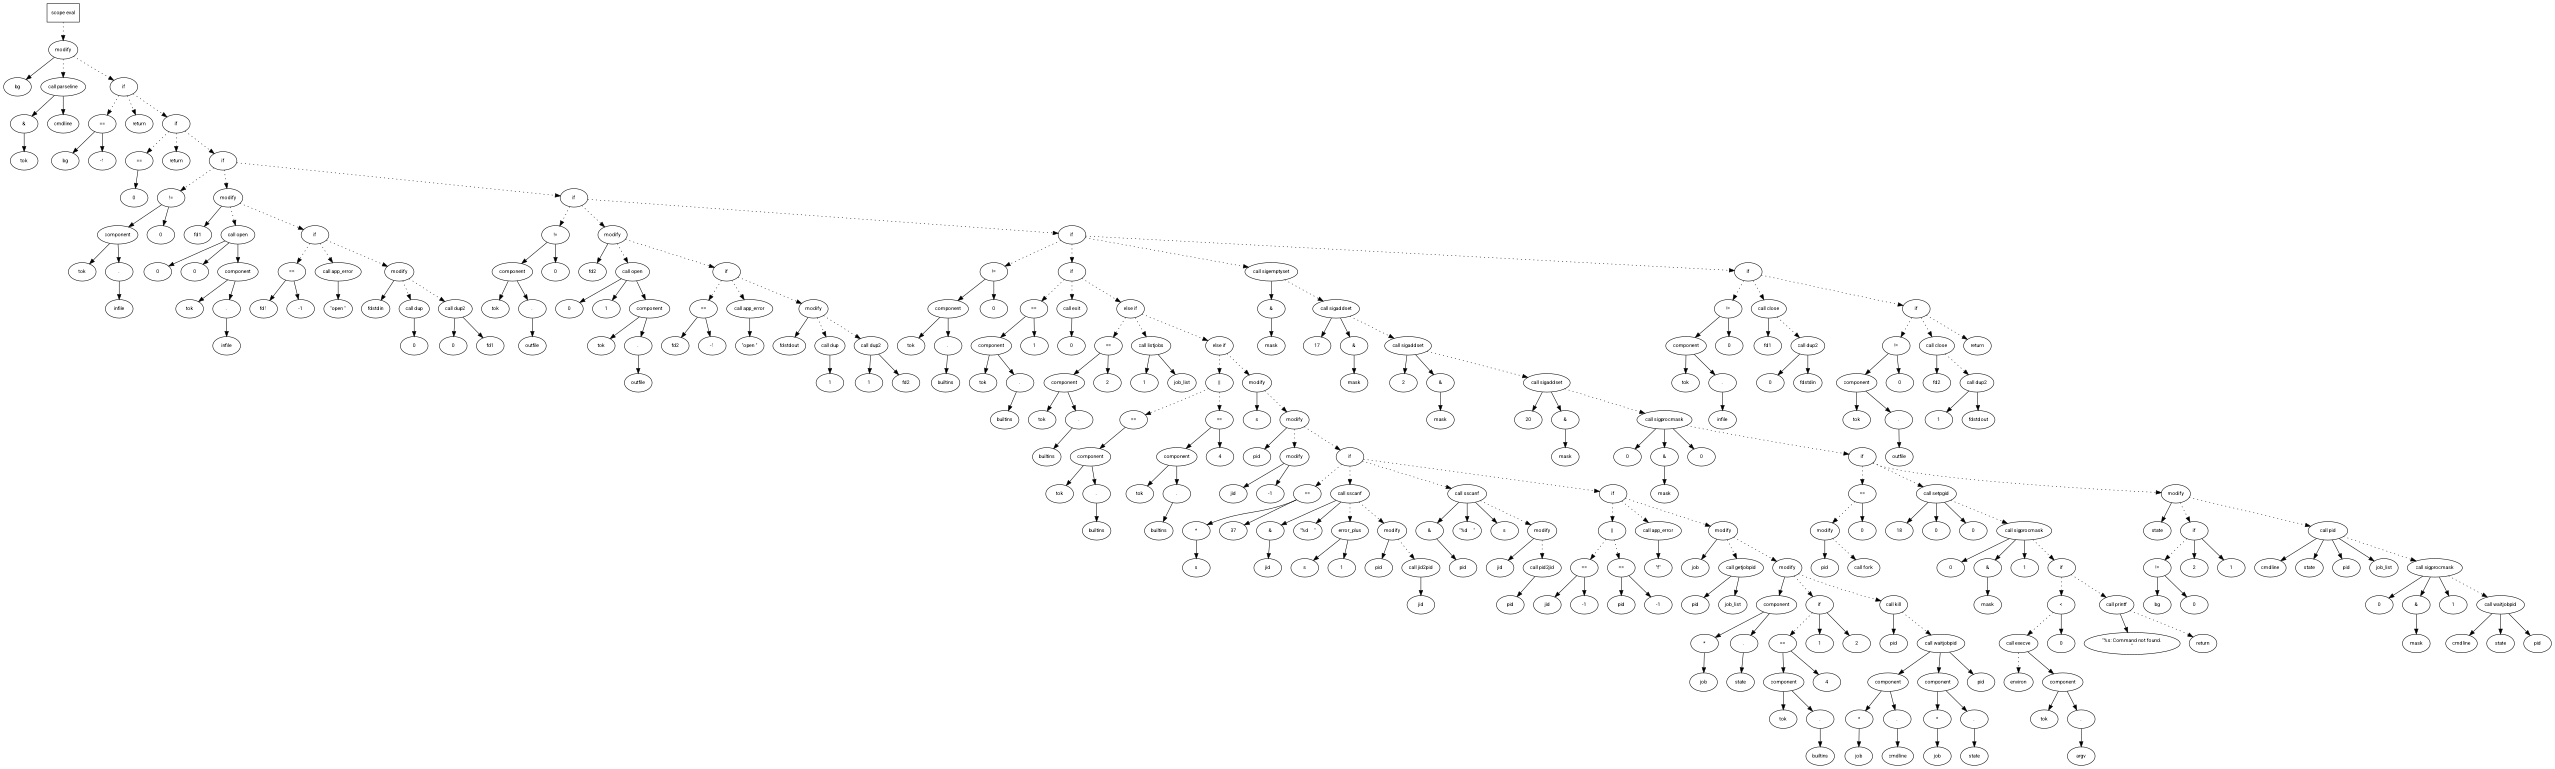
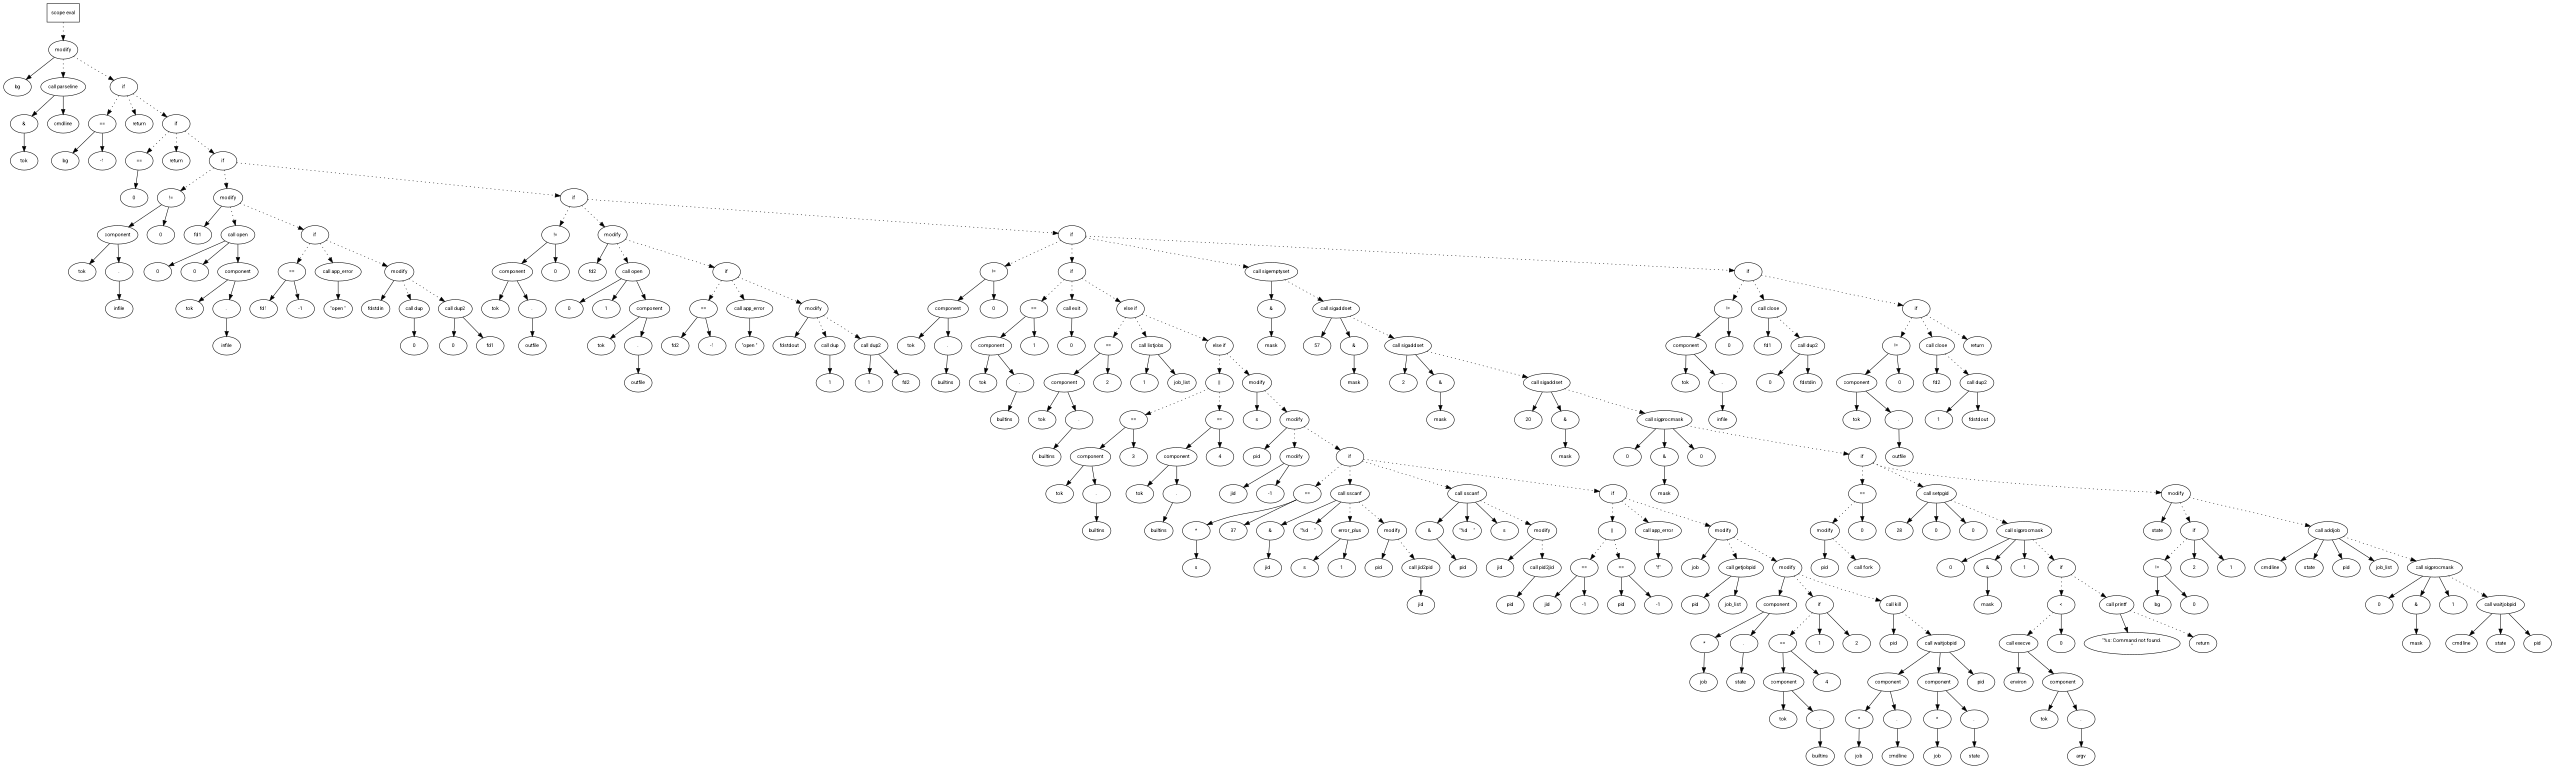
  digraph {
    fontname=Roboto
    fontsize=10
    node [fontname=Roboto fontsize=10 shape=ellipse]
    edge [fontname=Roboto fontsize=10]
    n1 [label="scope eval" shape=box]
    n2 [label=modify]
    n3 [label=bg]
    n4 [label="call parseline"]
    n5 [label=if]
    n6 [label="&"]
    n7 [label=cmdline]
    n8 [label="=="]
    n9 [label=return]
    n10 [label=if]
    n11 [label=tok]
    n12 [label=bg]
    n13 [label=-1]
    n14 [label="=="]
    n15 [label=return]
    n16 [label=if]
    n17 [label=0]
    n18 [label="!="]
    n19 [label=modify]
    n20 [label=if]
    n21 [label=component]
    n22 [label=0]
    n23 [label=fd1]
    n24 [label="call open"]
    n25 [label=if]
    n26 [label="!="]
    n27 [label=modify]
    n28 [label=if]
    n29 [label=tok]
    n30 [label="."]
    n31 [label=infile]
    n32 [label=0]
    n33 [label=0]
    n34 [label=component]
    n35 [label="=="]
    n36 [label="call app_error"]
    n37 [label=modify]
    n38 [label=tok]
    n39 [label="."]
    n40 [label=infile]
    n41 [label=fd1]
    n42 [label=-1]
    n43 [label="\"open \""]
    n44 [label=fdstdin]
    n45 [label="call dup"]
    n46 [label="call dup2"]
    n47 [label=0]
    n48 [label=0]
    n49 [label=fd1]
    n50 [label=component]
    n51 [label=0]
    n52 [label=fd2]
    n53 [label="call open"]
    n54 [label=if]
    n55 [label="!="]
    n56 [label=if]
    n57 [label="call sigemptyset"]
    n58 [label=if]
    n59 [label=tok]
    n60 [label="."]
    n61 [label=outfile]
    n62 [label=0]
    n63 [label=1]
    n64 [label=component]
    n65 [label="=="]
    n66 [label="call app_error"]
    n67 [label=modify]
    n68 [label=tok]
    n69 [label="."]
    n70 [label=outfile]
    n71 [label=fd2]
    n72 [label=-1]
    n73 [label="\"open \""]
    n74 [label=fdstdout]
    n75 [label="call dup"]
    n76 [label="call dup2"]
    n77 [label=1]
    n78 [label=1]
    n79 [label=fd2]
    n80 [label=component]
    n81 [label=0]
    n82 [label="=="]
    n83 [label="call exit"]
    n84 [label="else if"]
    n85 [label="&"]
    n86 [label="call sigaddset"]
    n87 [label="!="]
    n88 [label="call close"]
    n89 [label=if]
    n90 [label=tok]
    n91 [label="."]
    n92 [label=builtins]
    n93 [label=component]
    n94 [label=1]
    n95 [label=0]
    n96 [label="=="]
    n97 [label="call listjobs"]
    n98 [label="else if"]
    n99 [label=tok]
    n100 [label="."]
    n101 [label=builtins]
    n102 [label=component]
    n103 [label=2]
    n104 [label=1]
    n105 [label=job_list]
    n106 [label="||"]
    n107 [label=modify]
    n108 [label=tok]
    n109 [label="."]
    n110 [label=builtins]
    n111 [label="=="]
    n112 [label="=="]
    n113 [label=s]
    n114 [label=modify]
    n115 [label=component]
+   n116 [label=3]
    n117 [label=component]
    n118 [label=4]
    n119 [label=tok]
    n120 [label="."]
    n121 [label=builtins]
    n122 [label=tok]
    n123 [label="."]
    n124 [label=builtins]
    n125 [label=pid]
    n126 [label=modify]
    n127 [label=if]
    n128 [label=jid]
    n129 [label=-1]
    n130 [label="=="]
    n131 [label="call sscanf"]
    n132 [label="call sscanf"]
    n133 [label=if]
    n134 [label="*"]
    n135 [label=37]
    n136 [label="&"]
    n137 [label="\"%d     \""]
    n138 [label=error_plus]
    n139 [label=modify]
    n140 [label="&"]
    n141 [label="\"%d     \""]
    n142 [label=s]
    n143 [label=modify]
    n144 [label="||"]
    n145 [label="call app_error"]
    n146 [label=modify]
    n147 [label=s]
    n148 [label=jid]
    n149 [label=s]
    n150 [label=1]
    n151 [label=pid]
    n152 [label="call jid2pid"]
    n153 [label=jid]
    n154 [label=pid]
    n155 [label=jid]
    n156 [label="call pid2jid"]
    n157 [label=pid]
    n158 [label="=="]
    n159 [label="=="]
    n160 [label="\"f\""]
    n161 [label=job]
    n162 [label="call getjobpid"]
    n163 [label=modify]
    n164 [label=jid]
    n165 [label=-1]
    n166 [label=pid]
    n167 [label=-1]
    n168 [label=pid]
    n169 [label=job_list]
    n170 [label=component]
    n171 [label=if]
    n172 [label="call kill"]
    n173 [label="*"]
    n174 [label="."]
    n175 [label="=="]
    n176 [label=1]
    n177 [label=2]
    n178 [label=pid]
    n179 [label="call waitjobpid"]
    n180 [label=job]
    n181 [label=state]
    n182 [label=component]
    n183 [label=4]
    n184 [label=tok]
    n185 [label="."]
    n186 [label=builtins]
-   n187 [label=18]
+   n187 [label=28]
    n188 [label=component]
    n189 [label=component]
    n190 [label=pid]
    n191 [label="*"]
    n192 [label="."]
    n193 [label="*"]
    n194 [label="."]
    n195 [label=job]
    n196 [label=cmdline]
    n197 [label=job]
    n198 [label=state]
    n199 [label=mask]
-   n200 [label=17]
+   n200 [label=57]
    n201 [label="&"]
    n202 [label="call sigaddset"]
    n203 [label=mask]
    n204 [label=2]
    n205 [label="&"]
    n206 [label="call sigaddset"]
    n207 [label=mask]
    n208 [label=20]
    n209 [label="&"]
    n210 [label="call sigprocmask"]
    n211 [label=mask]
    n212 [label=0]
    n213 [label="&"]
    n214 [label=0]
    n215 [label=if]
    n216 [label=mask]
    n217 [label="=="]
    n218 [label="call setpgid"]
    n219 [label=modify]
    n220 [label=modify]
    n221 [label=0]
    n222 [label=0]
    n223 [label=0]
    n224 [label="call sigprocmask"]
    n225 [label=state]
    n226 [label=if]
-   n227 [label="call pid"]
+   n227 [label="call addjob"]
    n228 [label=pid]
    n229 [label="call fork"]
    n230 [label=0]
    n231 [label="&"]
    n232 [label=1]
    n233 [label=if]
    n234 [label=mask]
    n235 [label="<"]
    n236 [label="call printf"]
    n237 [label="call execve"]
    n238 [label=0]
    n239 [label="\"%s: Command not found.\n\""]
    n240 [label=return]
    n241 [label=environ]
    n242 [label=component]
    n243 [label=tok]
    n244 [label="."]
    n245 [label=argv]
    n246 [label="!="]
    n247 [label=2]
    n248 [label=1]
    n249 [label=cmdline]
    n250 [label=state]
    n251 [label=pid]
    n252 [label=job_list]
    n253 [label="call sigprocmask"]
    n254 [label=bg]
    n255 [label=0]
    n256 [label=0]
    n257 [label="&"]
    n258 [label=1]
    n259 [label="call waitjobpid"]
    n260 [label=mask]
    n261 [label=cmdline]
    n262 [label=state]
    n263 [label=pid]
    n264 [label=component]
    n265 [label=0]
    n266 [label=fd1]
    n267 [label="call dup2"]
    n268 [label="!="]
    n269 [label="call close"]
    n270 [label=return]
    n271 [label=tok]
    n272 [label="."]
    n273 [label=infile]
    n274 [label=0]
    n275 [label=fdstdin]
    n276 [label=component]
    n277 [label=0]
    n278 [label=fd2]
    n279 [label="call dup2"]
    n280 [label=tok]
    n281 [label="."]
    n282 [label=outfile]
    n283 [label=1]
    n284 [label=fdstdout]
    n1 -> n2 [style=dotted]
    n2 -> n3
    n2 -> n4 [style=dotted]
    n2 -> n5 [style=dotted]
    n4 -> n6
    n4 -> n7
    n5 -> n8 [style=dotted]
    n5 -> n9 [style=dotted]
    n5 -> n10 [style=dotted]
    n6 -> n11
    n8 -> n12
    n8 -> n13
    n10 -> n14 [style=dotted]
    n10 -> n15 [style=dotted]
    n10 -> n16 [style=dotted]
    n14 -> n17
    n16 -> n18 [style=dotted]
    n16 -> n19 [style=dotted]
    n16 -> n20 [style=dotted]
    n18 -> n21
    n18 -> n22
    n19 -> n23
    n19 -> n24 [style=dotted]
    n19 -> n25 [style=dotted]
    n20 -> n26 [style=dotted]
    n20 -> n27 [style=dotted]
    n20 -> n28 [style=dotted]
    n21 -> n29
    n21 -> n30
    n24 -> n32
    n24 -> n33
    n24 -> n34
    n25 -> n35 [style=dotted]
    n25 -> n36 [style=dotted]
    n25 -> n37 [style=dotted]
    n26 -> n50
    n26 -> n51
    n27 -> n52
    n27 -> n53 [style=dotted]
    n27 -> n54 [style=dotted]
    n28 -> n55 [style=dotted]
    n28 -> n56 [style=dotted]
    n28 -> n57 [style=dotted]
    n28 -> n58 [style=dotted]
    n30 -> n31
    n34 -> n38
    n34 -> n39
    n35 -> n41
    n35 -> n42
    n36 -> n43
    n37 -> n44
    n37 -> n45 [style=dotted]
    n37 -> n46 [style=dotted]
    n39 -> n40
    n45 -> n47
    n46 -> n48
    n46 -> n49
    n50 -> n59
    n50 -> n60
    n53 -> n62
    n53 -> n63
    n53 -> n64
    n54 -> n65 [style=dotted]
    n54 -> n66 [style=dotted]
    n54 -> n67 [style=dotted]
    n55 -> n80
    n55 -> n81
    n56 -> n82 [style=dotted]
    n56 -> n83 [style=dotted]
    n56 -> n84 [style=dotted]
    n57 -> n85
    n57 -> n86 [style=dotted]
    n58 -> n87 [style=dotted]
    n58 -> n88 [style=dotted]
    n58 -> n89 [style=dotted]
    n60 -> n61
    n64 -> n68
    n64 -> n69
    n65 -> n71
    n65 -> n72
    n66 -> n73
    n67 -> n74
    n67 -> n75 [style=dotted]
    n67 -> n76 [style=dotted]
    n69 -> n70
    n75 -> n77
    n76 -> n78
    n76 -> n79
    n80 -> n90
    n80 -> n91
    n82 -> n93
    n82 -> n94
    n83 -> n95
    n84 -> n96 [style=dotted]
    n84 -> n97 [style=dotted]
    n84 -> n98 [style=dotted]
    n85 -> n199
    n86 -> n200
    n86 -> n201
    n86 -> n202 [style=dotted]
    n87 -> n264
    n87 -> n265
    n88 -> n266
    n88 -> n267 [style=dotted]
    n89 -> n268 [style=dotted]
    n89 -> n269 [style=dotted]
    n89 -> n270 [style=dotted]
    n91 -> n92
    n93 -> n99
    n93 -> n100
    n96 -> n102
    n96 -> n103
    n97 -> n104
    n97 -> n105
    n98 -> n106 [style=dotted]
    n98 -> n107 [style=dotted]
    n100 -> n101
    n102 -> n108
    n102 -> n109
    n106 -> n111 [style=dotted]
    n106 -> n112 [style=dotted]
    n107 -> n113
    n107 -> n114 [style=dotted]
    n109 -> n110
    n111 -> n115
+   n111 -> n116
    n112 -> n117
    n112 -> n118
    n114 -> n125
    n114 -> n126 [style=dotted]
    n114 -> n127 [style=dotted]
    n115 -> n119
    n115 -> n120
    n117 -> n122
    n117 -> n123
    n120 -> n121
    n123 -> n124
    n126 -> n128
    n126 -> n129
    n127 -> n130 [style=dotted]
    n127 -> n131 [style=dotted]
    n127 -> n132 [style=dotted]
    n127 -> n133 [style=dotted]
    n130 -> n134
    n130 -> n135
    n131 -> n136
    n131 -> n137
    n131 -> n138 [style=dotted]
    n131 -> n139 [style=dotted]
    n132 -> n140
    n132 -> n141
    n132 -> n142
    n132 -> n143 [style=dotted]
    n133 -> n144 [style=dotted]
    n133 -> n145 [style=dotted]
    n133 -> n146 [style=dotted]
    n134 -> n147
    n136 -> n148
    n138 -> n149
    n138 -> n150
    n139 -> n151
    n139 -> n152 [style=dotted]
    n140 -> n154
    n143 -> n155
    n143 -> n156 [style=dotted]
    n144 -> n158 [style=dotted]
    n144 -> n159 [style=dotted]
    n145 -> n160
    n146 -> n161
    n146 -> n162 [style=dotted]
    n146 -> n163 [style=dotted]
    n152 -> n153
    n156 -> n157
    n158 -> n164
    n158 -> n165
    n159 -> n166
    n159 -> n167
    n162 -> n168
    n162 -> n169
    n163 -> n170
    n163 -> n171 [style=dotted]
    n163 -> n172 [style=dotted]
    n170 -> n173
    n170 -> n174
    n171 -> n175 [style=dotted]
    n171 -> n176
    n171 -> n177
    n172 -> n178
    n172 -> n179 [style=dotted]
    n173 -> n180
    n174 -> n181
    n175 -> n182
    n175 -> n183
    n179 -> n188
    n179 -> n189
    n179 -> n190
    n182 -> n184
    n182 -> n185
    n185 -> n186
    n188 -> n191
    n188 -> n192
    n189 -> n193
    n189 -> n194
    n191 -> n195
    n192 -> n196
    n193 -> n197
    n194 -> n198
    n201 -> n203
    n202 -> n204
    n202 -> n205
    n202 -> n206 [style=dotted]
    n205 -> n207
    n206 -> n208
    n206 -> n209
    n206 -> n210 [style=dotted]
    n209 -> n211
    n210 -> n212
    n210 -> n213
    n210 -> n214
    n210 -> n215 [style=dotted]
    n213 -> n216
    n215 -> n217 [style=dotted]
    n215 -> n218 [style=dotted]
    n215 -> n219 [style=dotted]
    n217 -> n220 [style=dotted]
    n217 -> n221
    n218 -> n187
    n218 -> n222
    n218 -> n223
    n218 -> n224 [style=dotted]
    n219 -> n225
    n219 -> n226 [style=dotted]
    n219 -> n227 [style=dotted]
    n220 -> n228
    n220 -> n229 [style=dotted]
    n224 -> n230
    n224 -> n231
    n224 -> n232
    n224 -> n233 [style=dotted]
    n226 -> n246 [style=dotted]
    n226 -> n247
    n226 -> n248
    n227 -> n249
    n227 -> n250
    n227 -> n251
    n227 -> n252
    n227 -> n253 [style=dotted]
    n231 -> n234
    n233 -> n235 [style=dotted]
    n233 -> n236 [style=dotted]
    n235 -> n237 [style=dotted]
    n235 -> n238
    n236 -> n239
    n236 -> n240 [style=dotted]
-   n237 -> n241 [style=dotted]
+   n237 -> n241
    n237 -> n242
    n242 -> n243
    n242 -> n244
    n244 -> n245
    n246 -> n254
    n246 -> n255
    n253 -> n256
    n253 -> n257
    n253 -> n258
    n253 -> n259 [style=dotted]
    n257 -> n260
    n259 -> n261
    n259 -> n262
    n259 -> n263
    n264 -> n271
    n264 -> n272
    n267 -> n274
    n267 -> n275
    n268 -> n276
    n268 -> n277
    n269 -> n278
    n269 -> n279 [style=dotted]
    n272 -> n273
    n276 -> n280
    n276 -> n281
    n279 -> n283
    n279 -> n284
    n281 -> n282
  }
